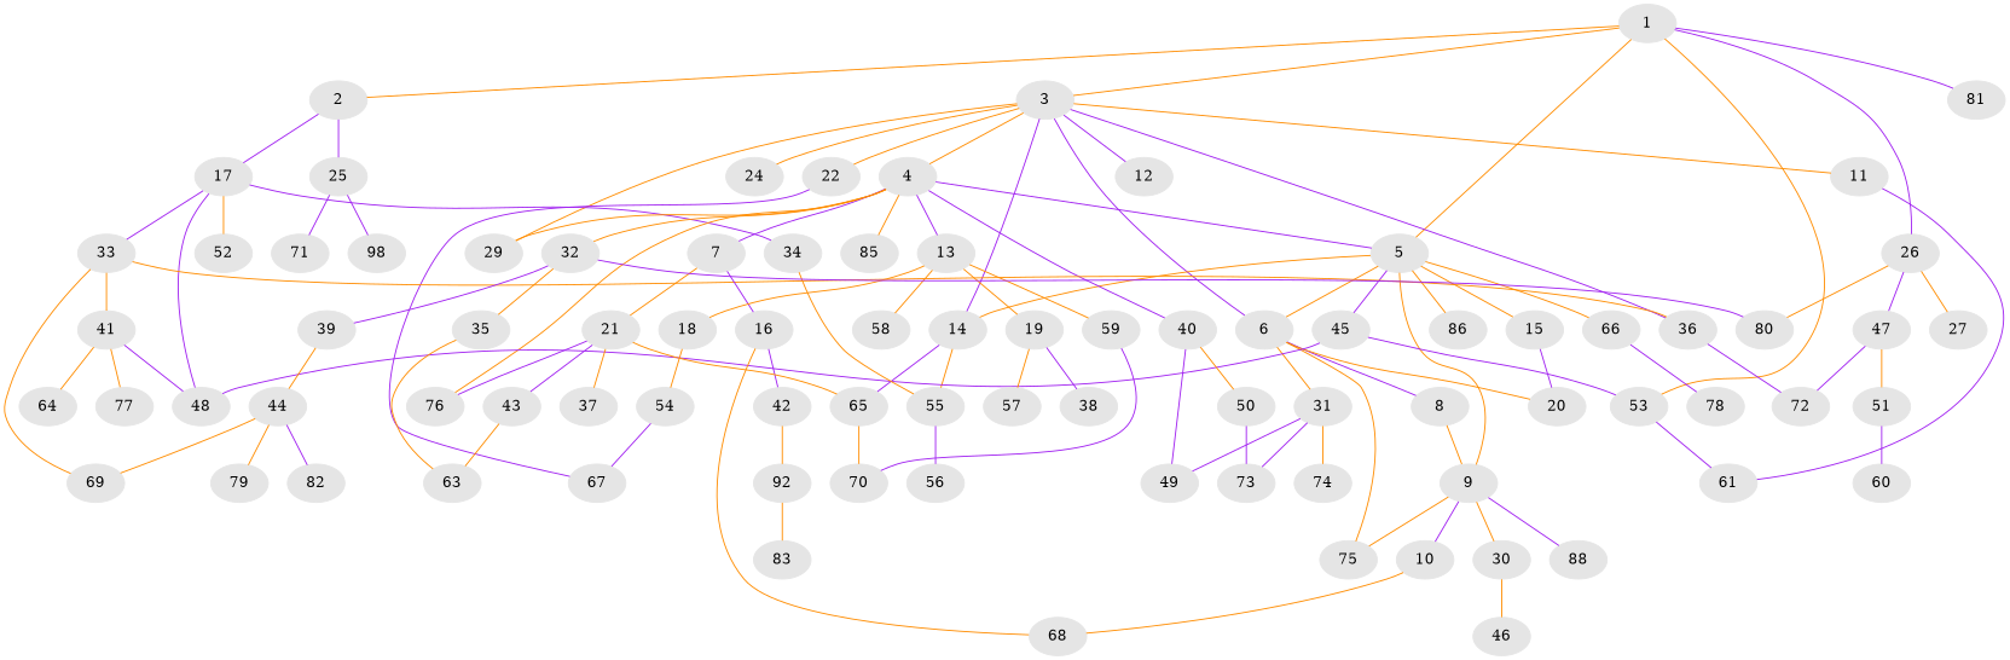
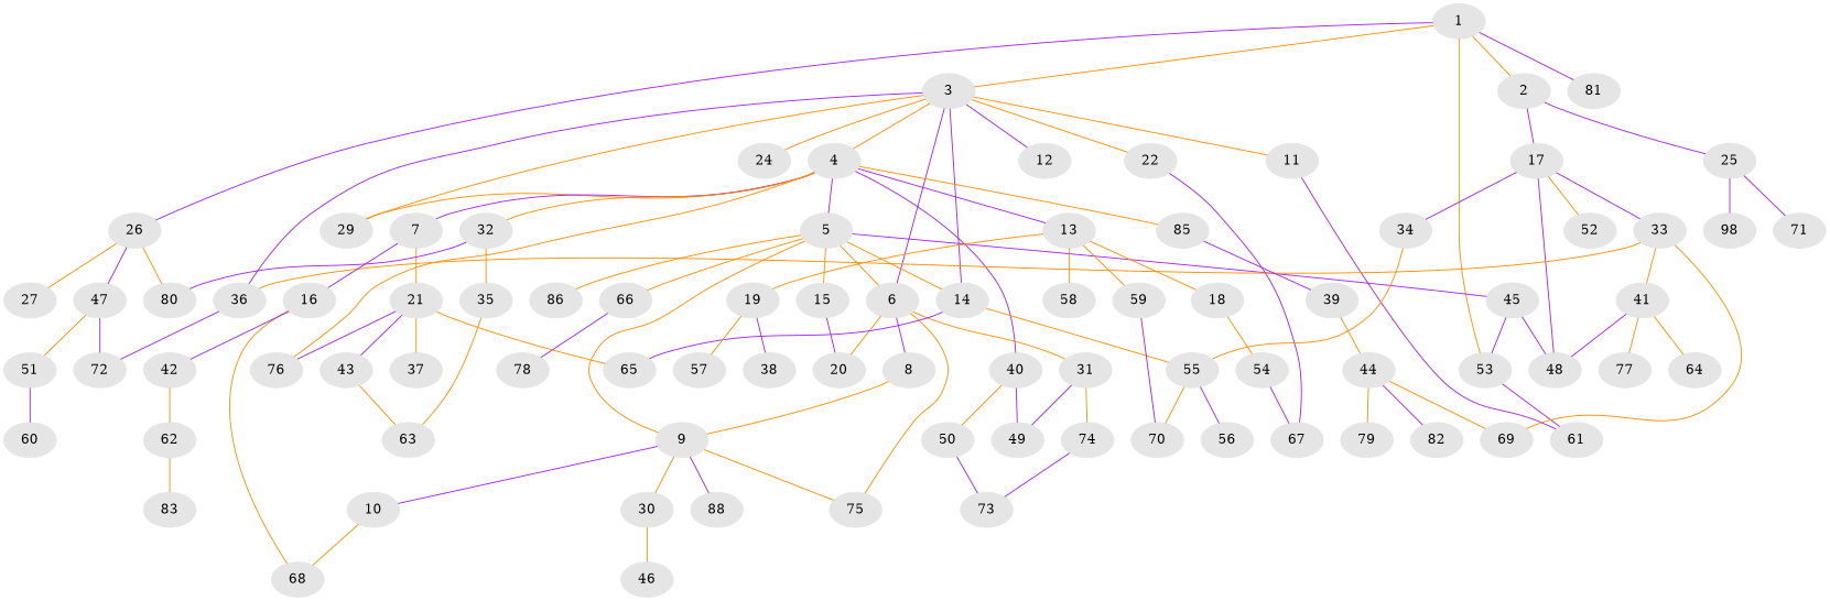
  graph {
    node [color=gray90 style=filled]
    edge [color=darkorange]
    1
    2
    3
    5
    26
    53
    81
    17
    25
    4
    6
    11
    12
    14
    22
    24
    29
    36
    9
    15
    45
    66
    86
    27
    47
    80
    61
    33
    34
    48
    52
    n32 [label=98]
    71
    7
    13
    32
    40
    76
    85
    8
    20
    31
    75
    55
    65
    67
    72
    16
    21
    18
    19
    58
    59
    35
    39
    49
    50
    10
    30
    n60 [label=88]
    78
    73
    74
    68
    42
    37
    43
    46
    54
    38
    57
    70
    56
-   62 [label=92]
+   62
    41
    69
    63
    51
    44
    64
    77
    79
    82
    83
    60
    1 -- 2
    1 -- 3
-   1 -- 5
    1 -- 26 [color=purple]
    1 -- 53
    1 -- 81 [color=purple]
    2 -- 17 [color=purple]
    2 -- 25 [color=purple]
    3 -- 4
    3 -- 6 [color=purple]
    3 -- 11
    3 -- 12 [color=purple]
    3 -- 14 [color=purple]
    3 -- 22
    3 -- 24
    3 -- 29
    3 -- 36 [color=purple]
    5 -- 6
    5 -- 14
    5 -- 9
    5 -- 15
    5 -- 45 [color=purple]
    5 -- 66
    5 -- 86
    26 -- 27
    26 -- 47 [color=purple]
    26 -- 80
    53 -- 61 [color=purple]
    17 -- 33 [color=purple]
    17 -- 34 [color=purple]
    17 -- 48 [color=purple]
    17 -- 52
    25 -- n32 [color=purple]
    25 -- 71 [color=purple]
    4 -- 5 [color=purple]
    4 -- 29
    4 -- 7 [color=purple]
    4 -- 13 [color=purple]
    4 -- 32
    4 -- 40 [color=purple]
    4 -- 76
    4 -- 85
    6 -- 8 [color=purple]
    6 -- 20
    6 -- 31
    6 -- 75
    11 -- 61 [color=purple]
    14 -- 55
    14 -- 65 [color=purple]
    22 -- 67 [color=purple]
    36 -- 72 [color=purple]
    9 -- 75
    9 -- 10 [color=purple]
    9 -- 30
    9 -- n60 [color=purple]
    15 -- 20 [color=purple]
    45 -- 53 [color=purple]
    45 -- 48 [color=purple]
    66 -- 78 [color=purple]
    47 -- 72 [color=purple]
    47 -- 51
    33 -- 36
    33 -- 41
    33 -- 69
    34 -- 55
    7 -- 16 [color=purple]
    7 -- 21
    13 -- 18
    13 -- 19
    13 -- 58
    13 -- 59
    32 -- 80 [color=purple]
    32 -- 35
-   32 -- 39 [color=purple]
+   85 -- 39 [color=purple]
    40 -- 49 [color=purple]
    40 -- 50
    8 -- 9
    31 -- 49 [color=purple]
-   31 -- 73 [color=purple]
+   74 -- 73 [color=purple]
    31 -- 74
-   65 -- 70
+   55 -- 70
    55 -- 56 [color=purple]
    16 -- 68
    16 -- 42 [color=purple]
    21 -- 76 [color=purple]
    21 -- 65
    21 -- 37
    21 -- 43 [color=purple]
    18 -- 54
    19 -- 38 [color=purple]
    19 -- 57
    59 -- 70 [color=purple]
    35 -- 63
    39 -- 44
    50 -- 73 [color=purple]
    10 -- 68
    30 -- 46
    42 -- 62
    43 -- 63
    54 -- 67 [color=purple]
    62 -- 83
    41 -- 48 [color=purple]
    41 -- 64
    41 -- 77
    51 -- 60 [color=purple]
    44 -- 69
    44 -- 79
    44 -- 82 [color=purple]
  }
